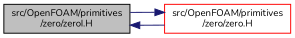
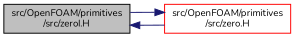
  digraph {
    rankdir=LR
    fontname=Nunito
    node [fontname=Nunito fontsize=10 shape=record]
    edge [color=midnightblue dir=back fontname=Nunito fontsize=10 labelfontname=Helvetica labelfontsize=10 style=solid]
-   n1 [color=black fillcolor=grey75 fontcolor=black height=0.2 label="src/OpenFOAM/primitives\l/zero/zeroI.H" style=filled width=0.4]
-   n2 [color=red height=0.2 label="src/OpenFOAM/primitives\l/zero/zero.H" width=0.4]
+   n1 [color=black fillcolor=grey75 fontcolor=black height=0.2 label="src/OpenFOAM/primitives\l/src/zeroI.H" style=filled width=0.4]
+   n2 [color=red height=0.2 label="src/OpenFOAM/primitives\l/src/zero.H" width=0.4]
    n1 -> n2
    n2 -> n1
  }
